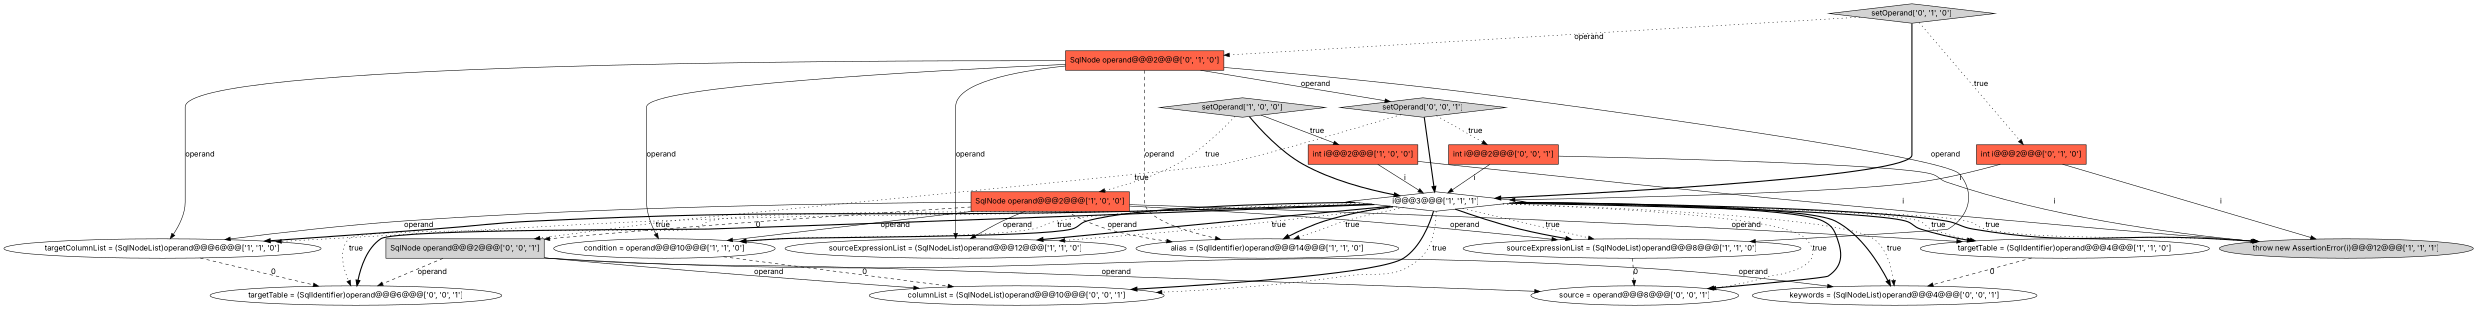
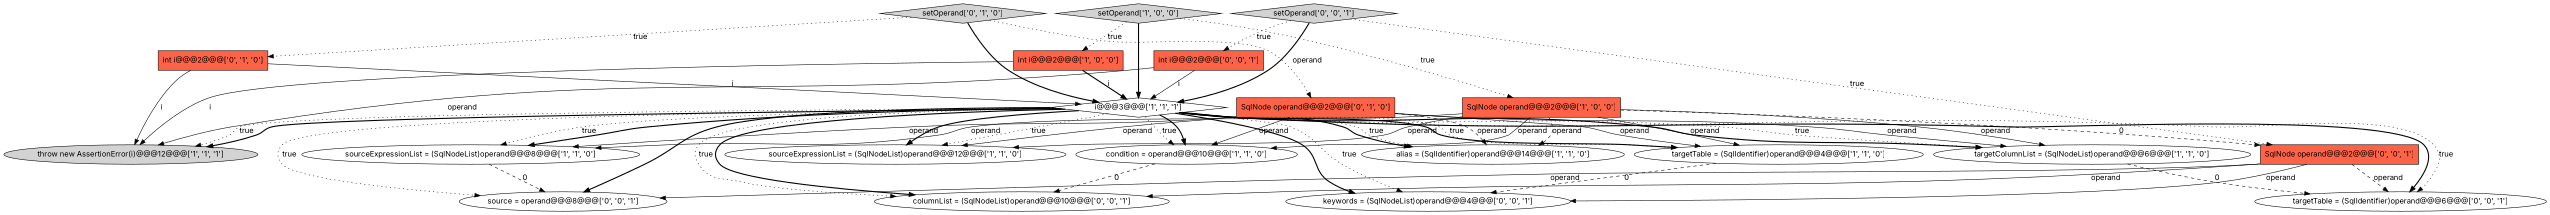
  digraph {
    fontname=Inter
    node [fillcolor=white fontname=Inter shape=ellipse style=filled]
    edge [fontname=Inter style=solid]
    n1 [fillcolor=lightgray label="setOperand['0', '0', '1']" shape=diamond]
    n2 [label="i@@@3@@@['1', '1', '1']" shape=diamond]
-   n3 [fillcolor=lightgray label="SqlNode operand@@@2@@@['0', '0', '1']" shape=box]
+   n3 [fillcolor=tomato label="SqlNode operand@@@2@@@['0', '0', '1']" shape=box]
    n4 [fillcolor=tomato label="int i@@@2@@@['0', '0', '1']" shape=box]
    n5 [label="sourceExpressionList = (SqlNodeList)operand@@@12@@@['1', '1', '0']"]
    n6 [label="targetTable = (SqlIdentifier)operand@@@4@@@['1', '1', '0']"]
    n7 [label="sourceExpressionList = (SqlNodeList)operand@@@8@@@['1', '1', '0']"]
    n8 [label="targetColumnList = (SqlNodeList)operand@@@6@@@['1', '1', '0']"]
    n9 [label="condition = operand@@@10@@@['1', '1', '0']"]
    n10 [label="alias = (SqlIdentifier)operand@@@14@@@['1', '1', '0']"]
    n11 [fillcolor=lightgray label="throw new AssertionError(i)@@@12@@@['1', '1', '1']"]
    n12 [label="keywords = (SqlNodeList)operand@@@4@@@['0', '0', '1']"]
    n13 [label="targetTable = (SqlIdentifier)operand@@@6@@@['0', '0', '1']"]
    n14 [label="source = operand@@@8@@@['0', '0', '1']"]
    n15 [label="columnList = (SqlNodeList)operand@@@10@@@['0', '0', '1']"]
    n16 [fillcolor=tomato label="SqlNode operand@@@2@@@['0', '1', '0']" shape=box]
    n17 [fillcolor=tomato label="SqlNode operand@@@2@@@['1', '0', '0']" shape=box]
    n18 [fillcolor=tomato label="int i@@@2@@@['1', '0', '0']" shape=box]
    n19 [fillcolor=lightgray label="setOperand['0', '1', '0']" shape=diamond]
    n20 [fillcolor=tomato label="int i@@@2@@@['0', '1', '0']" shape=box]
    n21 [fillcolor=lightgray label="setOperand['1', '0', '0']" shape=diamond]
    n1 -> n2 [style=bold]
    n1 -> n3 [label=true style=dotted]
    n1 -> n4 [label=true style=dotted]
    n2 -> n5 [style=bold]
    n2 -> n5 [label=true style=dotted]
    n2 -> n6 [style=bold]
    n2 -> n6 [label=true style=dotted]
    n2 -> n7 [label=true style=dotted]
    n2 -> n7 [style=bold]
    n2 -> n8 [style=bold]
    n2 -> n8 [label=true style=dotted]
    n2 -> n9 [label=true style=dotted]
    n2 -> n9 [style=bold]
    n2 -> n10 [style=bold]
    n2 -> n10 [label=true style=dotted]
    n2 -> n11 [style=bold]
    n2 -> n11 [label=true style=dotted]
    n2 -> n12 [style=bold]
    n2 -> n12 [label=true style=dotted]
    n2 -> n13 [style=bold]
    n2 -> n13 [label=true style=dotted]
    n2 -> n14 [style=bold]
    n2 -> n14 [label=true style=dotted]
    n2 -> n15 [style=bold]
    n2 -> n15 [label=true style=dotted]
    n3 -> n12 [label=operand]
    n3 -> n13 [label=operand style=dashed]
    n3 -> n14 [label=operand]
    n3 -> n15 [label=operand]
    n4 -> n2 [label=i]
-   n4 -> n11 [label=i]
+   n4 -> n11 [label=operand]
    n6 -> n12 [label=0 style=dashed]
    n7 -> n14 [label=0 style=dashed]
    n8 -> n13 [label=0 style=dashed]
    n9 -> n15 [label=0 style=dashed]
    n16 -> n5 [label=operand]
-   n16 -> n1 [label=operand]
+   n16 -> n6 [label=operand]
    n16 -> n7 [label=operand]
    n16 -> n8 [label=operand]
    n16 -> n9 [label=operand]
    n16 -> n10 [label=operand style=dashed]
    n17 -> n3 [label=0 style=dashed]
    n17 -> n5 [label=operand]
    n17 -> n6 [label=operand]
    n17 -> n7 [label=operand]
    n17 -> n8 [label=operand]
    n17 -> n9 [label=operand]
    n17 -> n10 [label=operand style=dashed]
-   n18 -> n2 [label=i]
+   n18 -> n2 [label=i style=bold]
    n18 -> n11 [label=i]
    n19 -> n2 [style=bold]
    n19 -> n16 [label=operand style=dotted]
    n19 -> n20 [label=true style=dotted]
    n20 -> n2 [label=i]
    n20 -> n11 [label=i]
    n21 -> n2 [style=bold]
    n21 -> n17 [label=true style=dotted]
-   n21 -> n18 [label=true]
+   n21 -> n18 [label=true style=dotted]
  }
